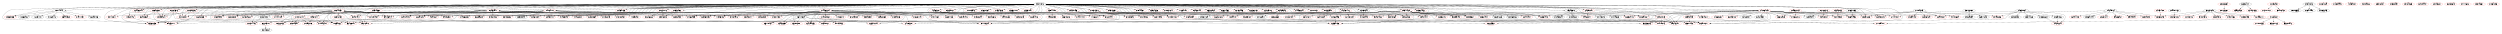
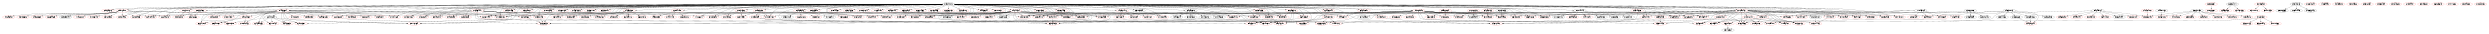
  strict digraph {
    node [color=red]
    2420624292
    2223294387
    2583918026
    2654502215
    2633349412
    2683569748
    2498438471
    2231910817
    2508017931
    2310409235
    2583360825
    2719197278
    2584860097
    2574938238
    2674447524
    2583949938
    2165049579 [color=black]
    2439722024
    2656169315
    2713368018
    2243865633
    2680098723
-   2647630757 [color=""]
    2647845980 [color=""]
    2153710278 [color=""]
    2098414524
    2218492437
    2125553367
    2098156231
    2090052521
    2222589425
    2577421311
    2672892692
    2120144749 [color=""]
    2565850653
    2694328049
    2168873515
    2226988312
    2682482835
    2105521496
    2583628330
    2644629888
    2229271911
    2428181972
    2523559495
    2169554947
    2505929641
    2223048303
    2669133569
    2521081551
    2499683477
    2097769770
    2132199107
    2118377178
    2105384808
    2242397315
    2245817038
    2243612697
    2654960410
    2591433979
    2713965158
    2149366604
    2273869953
    2166639587
    2434583827
    2713889395
    2639830055
    2708699268
    2600447970
    2104257765
    2482595915
    2678238573
    2158697087
    2710141620
    2112459816
    2710023945
    2138807324
    2143548513
    2586587700
    2633237091
    2271787629
    2293401935
    2697129405
    2668497643
    2098357117
    2719303095
    2642302339
    2529879468
    2515451369
    2507864332
    2650391232
    2241204989
    593974664
    2141868871
    2159309593
    2270319918
    2700494521
    2692846332
    2101251879
    2176159190
    2159851799
    2633861969
    2668614353
    2671589983
    2666526150
    2637589106
    2676759035
    2105633990
    2499328894
    2227077051
    1984287476
    2110672995
    2618217994
    2695402291
    2229244414
    2101313578
    2291800725
    2231050549 [color=""]
    2230864965
    1896956012 [color=""]
    2304865086 [color=""]
    2637914907
    2282356173
    2653849141
    2632078846 [color=""]
    2159067344
    2123661158
    2231093947
    2710493420
    2639970337
    2223484430
    2107216140
    2223774428
    2084840102 [color=""]
    2444441249
    2613775951
    2106930699
    2659946965
    2149717691
    2681957133 [color=""]
    122633926 [color=""]
    2161254101 [color=""]
    2112620748 [color=""]
    2159798580
    2668399625
    2307536306
    2305055494 [color=black]
    2719661220
    2110083445
    2437673952
    2706952931
    2492638385
    2226468868
    2155463703
    2641223807
    2163261191
    2132923717
    2544680345
    2423714534
    2637707454
    2634170829 [color=""]
    2544588230
    2651005001
    2643499853
    2225970081
    2701292483
    2665412729
    2190640560
    2717332270
    2505920554
    2699631835
    2137595165
    2632277346
    2657291978
    2515567699
    2230458316
    2499006483
    2691302245
    2684549118
    1995322055
    2363752216
    2194417700
    2117660911 [color=""]
    2650686585
    2155217819 [color=""]
    2662161608
    2158505480
    2108487544
    2624722849
    2674801229
    2604271871
    2145519872
    2114496380 [color=""]
    2429465879 [color=""]
    2310694882 [color=""]
    2114433773 [color=""]
    2702932780
    2666048107
    2695934969
    2646931153
    2222336354
    2707636607
    2710294017
    2652284171 [color=""]
    2599389837
    2514157585
    2231480384 [color=""]
    2482500164 [color=""]
    2306397586 [color=""]
    2293416840
    2130838822 [color=""]
    2640369203 [color=""]
    2522444826 [color=""]
    2096490164 [color=""]
    2526528798
    2508691199 [color=""]
    2656481244
    2596658987
    2594992494
    2222092705
    2629744130
    2227256930
    2157117012
    2509178450
    2099101732 [color=""]
    2534637208
    2162511255 [color=""]
    2424514021
    2326517690 [color=""]
    2440244838
    2235034598
    2619398111
    2227030708
    2542219378
    2123549246
    2181678313
    2099862789
    2116524837
    2558877163
    2558201946
    2710170368
    2301862080 [color=""]
    2625178443 [color=""]
    2703695699 [color=""]
    2110195189 [color=""]
    2650624697
    2704008839
    2486997434
    2150403146 [color=""]
    2222086553 [color=""]
    2128979492 [color=""]
    2122836793 [color=""]
    2122642649
    2142659993
    2424359202
    2130219586
    2235160434
    2135334397
    2576445685
    2675109907
    2651096631
    2680853845
    2717776608
    2230793631
    2108342033
    2420624292 -> 2223294387
    2420624292 -> 2583918026
    2420624292 -> 2654502215
    2420624292 -> 2633349412
    2420624292 -> 2683569748
    2420624292 -> 2498438471
    2420624292 -> 2231910817
    2420624292 -> 2508017931
    2420624292 -> 2310409235
    2420624292 -> 2583360825
    2420624292 -> 2719197278
    2420624292 -> 2584860097
    2420624292 -> 2574938238
    2420624292 -> 2674447524
    2420624292 -> 2583949938
    2420624292 -> 2165049579
    2420624292 -> 2439722024
    2420624292 -> 2656169315
    2420624292 -> 2713368018
    2420624292 -> 2243865633
    2420624292 -> 2680098723
-   2420624292 -> 2647630757
    2420624292 -> 2647845980
    2153710278 -> 2420624292
    2153710278 -> 2223294387
    2153710278 -> 2583918026
    2153710278 -> 2654502215
    2153710278 -> 2633349412
    2153710278 -> 2683569748
    2153710278 -> 2498438471
    2153710278 -> 2231910817
    2153710278 -> 2098414524
    2153710278 -> 2218492437
    2153710278 -> 2125553367
    2153710278 -> 2098156231
    2153710278 -> 2090052521
    2153710278 -> 2222589425
    2153710278 -> 2577421311
    2153710278 -> 2672892692
    2153710278 -> 2120144749
    2153710278 -> 2565850653
    2153710278 -> 2694328049
    2153710278 -> 2168873515
    2153710278 -> 2226988312
    2153710278 -> 2682482835
    2153710278 -> 2105521496
    2153710278 -> 2583628330
    2153710278 -> 2644629888
    2153710278 -> 2229271911
    2153710278 -> 2428181972
    2153710278 -> 2523559495
    2153710278 -> 2169554947
    2153710278 -> 2505929641
    2153710278 -> 2223048303
    2153710278 -> 2669133569
    2153710278 -> 2521081551
    2153710278 -> 2499683477
    2153710278 -> 2097769770
    2153710278 -> 2132199107
    2153710278 -> 2118377178
    2153710278 -> 2105384808
    2153710278 -> 2242397315
    2153710278 -> 2245817038
    2153710278 -> 2243612697
    2153710278 -> 2654960410
    2153710278 -> 2591433979
    2153710278 -> 2713965158
    2153710278 -> 2149366604
    2153710278 -> 2273869953
    2153710278 -> 2166639587
    2153710278 -> 2434583827
    2153710278 -> 2713889395
    2153710278 -> 2639830055
    2153710278 -> 2708699268
    2153710278 -> 2600447970
    2153710278 -> 2104257765
    2153710278 -> 2482595915
    2153710278 -> 2678238573
    2153710278 -> 2158697087
    2153710278 -> 2710141620
    2153710278 -> 2112459816
    2153710278 -> 2710023945
    2153710278 -> 2138807324
    2153710278 -> 2143548513
    2153710278 -> 2586587700
    2153710278 -> 2633237091
    2153710278 -> 2271787629
    2153710278 -> 2293401935
    2153710278 -> 2697129405
    2153710278 -> 2668497643
    2153710278 -> 2098357117
    2153710278 -> 2719303095
    2153710278 -> 2642302339
    2153710278 -> 2529879468
    2153710278 -> 2515451369
    2153710278 -> 2507864332
    2153710278 -> 2650391232
    2153710278 -> 2241204989
    2153710278 -> 593974664
    2153710278 -> 2141868871
    2153710278 -> 2159309593
    2153710278 -> 2270319918
    2153710278 -> 2700494521
    2153710278 -> 2692846332
    2153710278 -> 2101251879
    2153710278 -> 2176159190
    2153710278 -> 2159851799
    2153710278 -> 2633861969
    2153710278 -> 2668614353
    2153710278 -> 2671589983
    2153710278 -> 2666526150
    2153710278 -> 2637589106
    2153710278 -> 2676759035
    2153710278 -> 2105633990
    2153710278 -> 2499328894
    2153710278 -> 2227077051
    2153710278 -> 1984287476
    2153710278 -> 2110672995
    2153710278 -> 2618217994
    2153710278 -> 2695402291
    2153710278 -> 2229244414
    2153710278 -> 2101313578
    2153710278 -> 2291800725
    2153710278 -> 2231050549
    2153710278 -> 2230864965
    2153710278 -> 1896956012
    2098414524 -> 2223294387
    2098414524 -> 2633349412
    2098414524 -> 2498438471
    2098414524 -> 2231910817
    2098414524 -> 2125553367
    2098414524 -> 2521081551
    2098414524 -> 2132199107
    2098414524 -> 2273869953
    2098414524 -> 2713889395
    2098414524 -> 2639830055
    2098414524 -> 2104257765
    2098414524 -> 2529879468
    2098414524 -> 2515451369
    2098414524 -> 2507864332
    2098414524 -> 2650391232
    2098414524 -> 2229244414
    2098414524 -> 2304865086
    2098414524 -> 2637914907
    2098414524 -> 2282356173
    2098414524 -> 2653849141
    2098414524 -> 2632078846
    2218492437 -> 2231910817
    2218492437 -> 2584860097
    2218492437 -> 2125553367
    2218492437 -> 2090052521
    2218492437 -> 2222589425
    2218492437 -> 2577421311
    2218492437 -> 2229271911
    2218492437 -> 2591433979
    2218492437 -> 2713889395
    2218492437 -> 2639830055
    2218492437 -> 2708699268
    2218492437 -> 2482595915
    2218492437 -> 2678238573
    2218492437 -> 2241204989
    2218492437 -> 593974664
    2218492437 -> 2229244414
    2218492437 -> 2159067344
    2218492437 -> 2123661158
    2218492437 -> 2231093947
    2218492437 -> 2710493420
    2218492437 -> 2639970337
    2218492437 -> 2223484430
    2218492437 -> 2107216140
    2218492437 -> 2223774428
    2218492437 -> 2084840102
    2218492437 -> 2444441249
    2125553367 -> 2231910817
    2098156231 -> 2104257765
    2098156231 -> 2613775951
    2098156231 -> 2106930699
    2120144749 -> 2565850653
    2120144749 -> 2659946965
    2120144749 -> 2149717691
    2120144749 -> 2681957133
    2120144749 -> 122633926
    2120144749 -> 2161254101
    2120144749 -> 2112620748
    2168873515 -> 2583628330
    2168873515 -> 2505929641
    2168873515 -> 2521081551
    2168873515 -> 2650391232
    2226988312 -> 2583628330
    2226988312 -> 2505929641
    2226988312 -> 2669133569
    2226988312 -> 2098357117
    2682482835 -> 2583628330
    2105521496 -> 2583628330
    2644629888 -> 2583628330
    2229271911 -> 2428181972
    2523559495 -> 2498438471
    2169554947 -> 2633349412
    2169554947 -> 2683569748
    2169554947 -> 2105521496
    2169554947 -> 2428181972
    2169554947 -> 2521081551
    2169554947 -> 2245817038
    2169554947 -> 2243612697
    2169554947 -> 2654960410
    2169554947 -> 2713965158
    2169554947 -> 2482595915
    2169554947 -> 2678238573
    2169554947 -> 2697129405
    2169554947 -> 2668497643
    2169554947 -> 2098357117
    2169554947 -> 2719303095
    2169554947 -> 2642302339
    2223048303 -> 2523559495
    2223048303 -> 2505929641
    2223048303 -> 2521081551
    2669133569 -> 2098357117
    2097769770 -> 2682482835
    2097769770 -> 2644629888
    2097769770 -> 2697129405
    2097769770 -> 2668497643
    2097769770 -> 2141868871
    2097769770 -> 2270319918
    2097769770 -> 2676759035
    2097769770 -> 2668399625
    2097769770 -> 2307536306
    2097769770 -> 2305055494
    2097769770 -> 2719661220
    2097769770 -> 2110083445
    2097769770 -> 2437673952
    2097769770 -> 2706952931
    2097769770 -> 2492638385
    2118377178 -> 2226468868
    2118377178 -> 2155463703
    2105384808 -> 2226468868
    2105384808 -> 2155463703
    2149366604 -> 2713965158
    2149366604 -> 2710141620
    2149366604 -> 2271787629
    2149366604 -> 2618217994
    2149366604 -> 2641223807
    2149366604 -> 2163261191
    2149366604 -> 2132923717
    2149366604 -> 2544680345
    2149366604 -> 2423714534
    2149366604 -> 2637707454
    2149366604 -> 2634170829
    2149366604 -> 2544588230
    2149366604 -> 2651005001
    2149366604 -> 2643499853
    2149366604 -> 2225970081
    2149366604 -> 2701292483
    2149366604 -> 2665412729
    2149366604 -> 2190640560
    2149366604 -> 2717332270
    2149366604 -> 2505920554
    2149366604 -> 2699631835
    2149366604 -> 2137595165
    2273869953 -> 2650391232
    2434583827 -> 2632277346
    2434583827 -> 2657291978
    2434583827 -> 2515567699
    2434583827 -> 2230458316
    2434583827 -> 2499006483
    2434583827 -> 2691302245
    2434583827 -> 2684549118
    2600447970 -> 1995322055
    2600447970 -> 2363752216
    2600447970 -> 2194417700
    2293401935 -> 2271787629
    2293401935 -> 2618217994
    2293401935 -> 2641223807
    2159309593 -> 2141868871
    2159309593 -> 2117660911
    2159309593 -> 2650686585
    2159309593 -> 2155217819
    2159309593 -> 2662161608
    2159309593 -> 2158505480
    2105633990 -> 2108487544
    1984287476 -> 2624722849
    1984287476 -> 2674801229
    1984287476 -> 2604271871
    2695402291 -> 2499683477
    2695402291 -> 2145519872
    2229244414 -> 2650391232
    2101313578 -> 2672892692
    2101313578 -> 2104257765
    2101313578 -> 2112459816
    2101313578 -> 2613775951
    2291800725 -> 2498438471
    2291800725 -> 2583360825
    2291800725 -> 2719197278
    2291800725 -> 2166639587
    2231050549 -> 2110672995
    1896956012 -> 2114496380
    1896956012 -> 2429465879
    1896956012 -> 2310694882
    1896956012 -> 2114433773
    2159067344 -> 2708699268
    2159067344 -> 2123661158
    2159067344 -> 2231093947
    2159067344 -> 2710493420
    2159067344 -> 2702932780
    2223484430 -> 2508017931
    2223484430 -> 2584860097
    2107216140 -> 2708699268
    2107216140 -> 2123661158
    2107216140 -> 2231093947
    2107216140 -> 2710493420
    2107216140 -> 2702932780
    2107216140 -> 2666048107
    2084840102 -> 2223774428
    2444441249 -> 2223774428
    2106930699 -> 2583360825
    2106930699 -> 2719197278
    2159798580 -> 2229271911
    2159798580 -> 2428181972
    2159798580 -> 2591433979
    2159798580 -> 2713965158
    2634170829 -> 2271787629
    2634170829 -> 2641223807
    2634170829 -> 2637707454
    2634170829 -> 2544588230
    2634170829 -> 2651005001
    2634170829 -> 2643499853
    2190640560 -> 2225970081
    2190640560 -> 2701292483
    2190640560 -> 2665412729
    2145519872 -> 2710294017
    2666048107 -> 2231480384
    2695934969 -> 2508017931
    2646931153 -> 2310409235
    2222336354 -> 2707636607
    2652284171 -> 2599389837
    2652284171 -> 2514157585
    2482500164 -> 2574938238
    2482500164 -> 2674447524
    2482500164 -> 2708699268
    2482500164 -> 2306397586
    2482500164 -> 2293416840
    2482500164 -> 2130838822
    2482500164 -> 2640369203
    2482500164 -> 2522444826
    2306397586 -> 2293416840
    2130838822 -> 2293416840
    2096490164 -> 2639970337
    2096490164 -> 2526528798
    2096490164 -> 2508691199
    2096490164 -> 2656481244
    2096490164 -> 2596658987
    2096490164 -> 2594992494
    2096490164 -> 2222092705
    2096490164 -> 2629744130
    2227256930 -> 2157117012
    2227256930 -> 2509178450
    2099101732 -> 2534637208
    2162511255 -> 2583949938
    2424514021 -> 2526528798
    2326517690 -> 2526528798
    2326517690 -> 2534637208
    2326517690 -> 2440244838
    2326517690 -> 2235034598
    2326517690 -> 2619398111
    2326517690 -> 2227030708
    2326517690 -> 2542219378
    2326517690 -> 2123549246
    2181678313 -> 2583949938
    2181678313 -> 2165049579
    2181678313 -> 2439722024
    2099862789 -> 2310409235
    2099862789 -> 2656169315
    2099862789 -> 2713368018
    2116524837 -> 2710294017
    2116524837 -> 2558877163
    2116524837 -> 2558201946
    2116524837 -> 2710170368
    2301862080 -> 2713965158
    2301862080 -> 2625178443
    2301862080 -> 2703695699
    2110195189 -> 2583918026
    2110195189 -> 2654502215
    2110195189 -> 2639970337
    2110195189 -> 2650624697
    2110195189 -> 2704008839
    2110195189 -> 2486997434
    2150403146 -> 2222086553
    2150403146 -> 2128979492
    2150403146 -> 2122836793
  }
